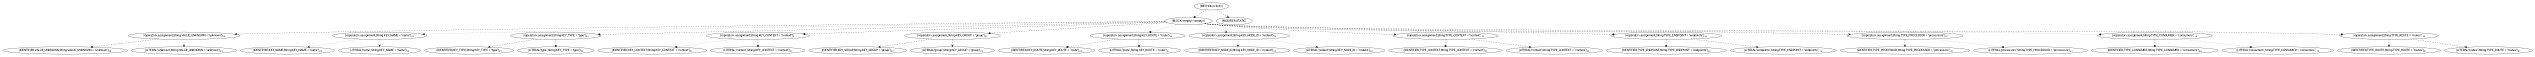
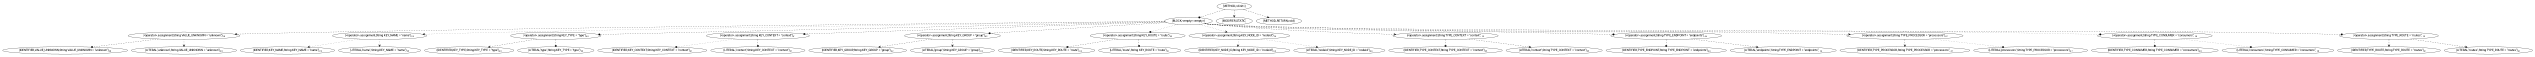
  digraph {
    fontname=Roboto
    node [fontname=Roboto]
    edge [arrowhead=vee fontname=Roboto style=dashed]
    n1 [label=<(METHOD,&lt;clinit&gt;)>]
    n2 [label=<(BLOCK,&lt;empty&gt;,&lt;empty&gt;)>]
    n3 [label=<(MODIFIER,STATIC)>]
+   n4 [label=<(METHOD_RETURN,void)>]
    n5 [label=<(&lt;operator&gt;.assignment,String VALUE_UNKNOWN = &quot;unknown&quot;)<SUB>38</SUB>>]
    n6 [label=<(&lt;operator&gt;.assignment,String KEY_NAME = &quot;name&quot;)<SUB>39</SUB>>]
    n7 [label=<(&lt;operator&gt;.assignment,String KEY_TYPE = &quot;type&quot;)<SUB>40</SUB>>]
    n8 [label=<(&lt;operator&gt;.assignment,String KEY_CONTEXT = &quot;context&quot;)<SUB>41</SUB>>]
    n9 [label=<(&lt;operator&gt;.assignment,String KEY_GROUP = &quot;group&quot;)<SUB>42</SUB>>]
    n10 [label=<(&lt;operator&gt;.assignment,String KEY_ROUTE = &quot;route&quot;)<SUB>43</SUB>>]
    n11 [label=<(&lt;operator&gt;.assignment,String KEY_NODE_ID = &quot;nodeid&quot;)<SUB>44</SUB>>]
    n12 [label=<(&lt;operator&gt;.assignment,String TYPE_CONTEXT = &quot;context&quot;)<SUB>45</SUB>>]
    n13 [label=<(&lt;operator&gt;.assignment,String TYPE_ENDPOINT = &quot;endpoints&quot;)<SUB>46</SUB>>]
    n14 [label=<(&lt;operator&gt;.assignment,String TYPE_PROCESSOR = &quot;processors&quot;)<SUB>47</SUB>>]
    n15 [label=<(&lt;operator&gt;.assignment,String TYPE_CONSUMER = &quot;consumers&quot;)<SUB>48</SUB>>]
    n16 [label=<(&lt;operator&gt;.assignment,String TYPE_ROUTE = &quot;routes&quot;)<SUB>49</SUB>>]
    n17 [label=<(IDENTIFIER,VALUE_UNKNOWN,String VALUE_UNKNOWN = &quot;unknown&quot;)<SUB>38</SUB>>]
    n18 [label=<(LITERAL,&quot;unknown&quot;,String VALUE_UNKNOWN = &quot;unknown&quot;)<SUB>38</SUB>>]
    n19 [label=<(IDENTIFIER,KEY_NAME,String KEY_NAME = &quot;name&quot;)<SUB>39</SUB>>]
    n20 [label=<(LITERAL,&quot;name&quot;,String KEY_NAME = &quot;name&quot;)<SUB>39</SUB>>]
    n21 [label=<(IDENTIFIER,KEY_TYPE,String KEY_TYPE = &quot;type&quot;)<SUB>40</SUB>>]
    n22 [label=<(LITERAL,&quot;type&quot;,String KEY_TYPE = &quot;type&quot;)<SUB>40</SUB>>]
    n23 [label=<(IDENTIFIER,KEY_CONTEXT,String KEY_CONTEXT = &quot;context&quot;)<SUB>41</SUB>>]
    n24 [label=<(LITERAL,&quot;context&quot;,String KEY_CONTEXT = &quot;context&quot;)<SUB>41</SUB>>]
    n25 [label=<(IDENTIFIER,KEY_GROUP,String KEY_GROUP = &quot;group&quot;)<SUB>42</SUB>>]
    n26 [label=<(LITERAL,&quot;group&quot;,String KEY_GROUP = &quot;group&quot;)<SUB>42</SUB>>]
    n27 [label=<(IDENTIFIER,KEY_ROUTE,String KEY_ROUTE = &quot;route&quot;)<SUB>43</SUB>>]
    n28 [label=<(LITERAL,&quot;route&quot;,String KEY_ROUTE = &quot;route&quot;)<SUB>43</SUB>>]
    n29 [label=<(IDENTIFIER,KEY_NODE_ID,String KEY_NODE_ID = &quot;nodeid&quot;)<SUB>44</SUB>>]
    n30 [label=<(LITERAL,&quot;nodeid&quot;,String KEY_NODE_ID = &quot;nodeid&quot;)<SUB>44</SUB>>]
    n31 [label=<(IDENTIFIER,TYPE_CONTEXT,String TYPE_CONTEXT = &quot;context&quot;)<SUB>45</SUB>>]
    n32 [label=<(LITERAL,&quot;context&quot;,String TYPE_CONTEXT = &quot;context&quot;)<SUB>45</SUB>>]
    n33 [label=<(IDENTIFIER,TYPE_ENDPOINT,String TYPE_ENDPOINT = &quot;endpoints&quot;)<SUB>46</SUB>>]
    n34 [label=<(LITERAL,&quot;endpoints&quot;,String TYPE_ENDPOINT = &quot;endpoints&quot;)<SUB>46</SUB>>]
    n35 [label=<(IDENTIFIER,TYPE_PROCESSOR,String TYPE_PROCESSOR = &quot;processors&quot;)<SUB>47</SUB>>]
    n36 [label=<(LITERAL,&quot;processors&quot;,String TYPE_PROCESSOR = &quot;processors&quot;)<SUB>47</SUB>>]
    n37 [label=<(IDENTIFIER,TYPE_CONSUMER,String TYPE_CONSUMER = &quot;consumers&quot;)<SUB>48</SUB>>]
    n38 [label=<(LITERAL,&quot;consumers&quot;,String TYPE_CONSUMER = &quot;consumers&quot;)<SUB>48</SUB>>]
    n39 [label=<(IDENTIFIER,TYPE_ROUTE,String TYPE_ROUTE = &quot;routes&quot;)<SUB>49</SUB>>]
    n40 [label=<(LITERAL,&quot;routes&quot;,String TYPE_ROUTE = &quot;routes&quot;)<SUB>49</SUB>>]
    n1 -> n2 [arrowhead=dot]
    n1 -> n3
+   n1 -> n4
    n2 -> n5
    n2 -> n6 [style=dotted]
    n2 -> n7 [arrowhead=dot]
    n2 -> n8 [arrowhead=dot]
    n2 -> n9 [arrowhead=dot]
    n2 -> n10 [arrowhead=dot style=dotted]
    n2 -> n11 [style=dotted]
    n2 -> n12
    n2 -> n13 [arrowhead=dot]
    n2 -> n14
    n2 -> n15 [arrowhead=dot style=dotted]
    n2 -> n16 [arrowhead=dot]
    n5 -> n17 [arrowhead=dot]
    n5 -> n18 [style=dotted]
    n6 -> n19 [style=dotted]
    n6 -> n20 [style=dotted]
    n7 -> n21
    n7 -> n22 [arrowhead=dot]
    n8 -> n23 [arrowhead=dot style=dotted]
    n8 -> n24 [arrowhead=dot]
    n9 -> n25
    n9 -> n26
    n10 -> n27 [arrowhead=dot]
    n10 -> n28 [arrowhead=dot]
    n11 -> n29 [style=dotted]
    n11 -> n30 [style=dotted]
    n12 -> n31 [arrowhead=dot]
    n12 -> n32
    n13 -> n33 [arrowhead=dot]
    n13 -> n34
    n14 -> n35
    n14 -> n36 [arrowhead=dot style=dotted]
    n15 -> n37 [arrowhead=dot]
    n15 -> n38 [arrowhead=dot style=dotted]
    n16 -> n39
    n16 -> n40
  }
